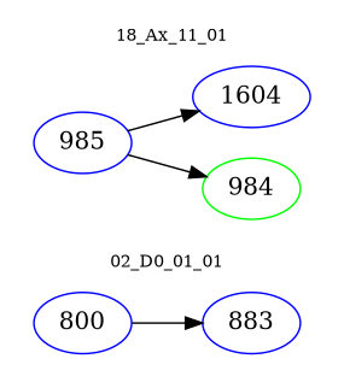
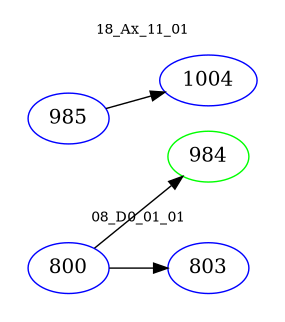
  digraph {
    rankdir=LR
    node [color=blue]
    edge [color=black]
    n1 [label=985]
    n2 [color=green label=984]
-   n3 [label=1604]
+   n3 [label=1004]
    n4 [label=800]
-   n5 [label=883]
+   n5 [label=803]
    subgraph cluster_1 {
      color=white
      fontsize=10
      label="18_Ax_11_01"
      n1
      n2
      n3
    }
    subgraph cluster_2 {
      color=white
      fontsize=10
-     label="02_D0_01_01"
+     label="08_D0_01_01"
      n4
      n5
    }
-   n1 -> n2
+   n4 -> n2
    n1 -> n3
    n4 -> n5
  }
